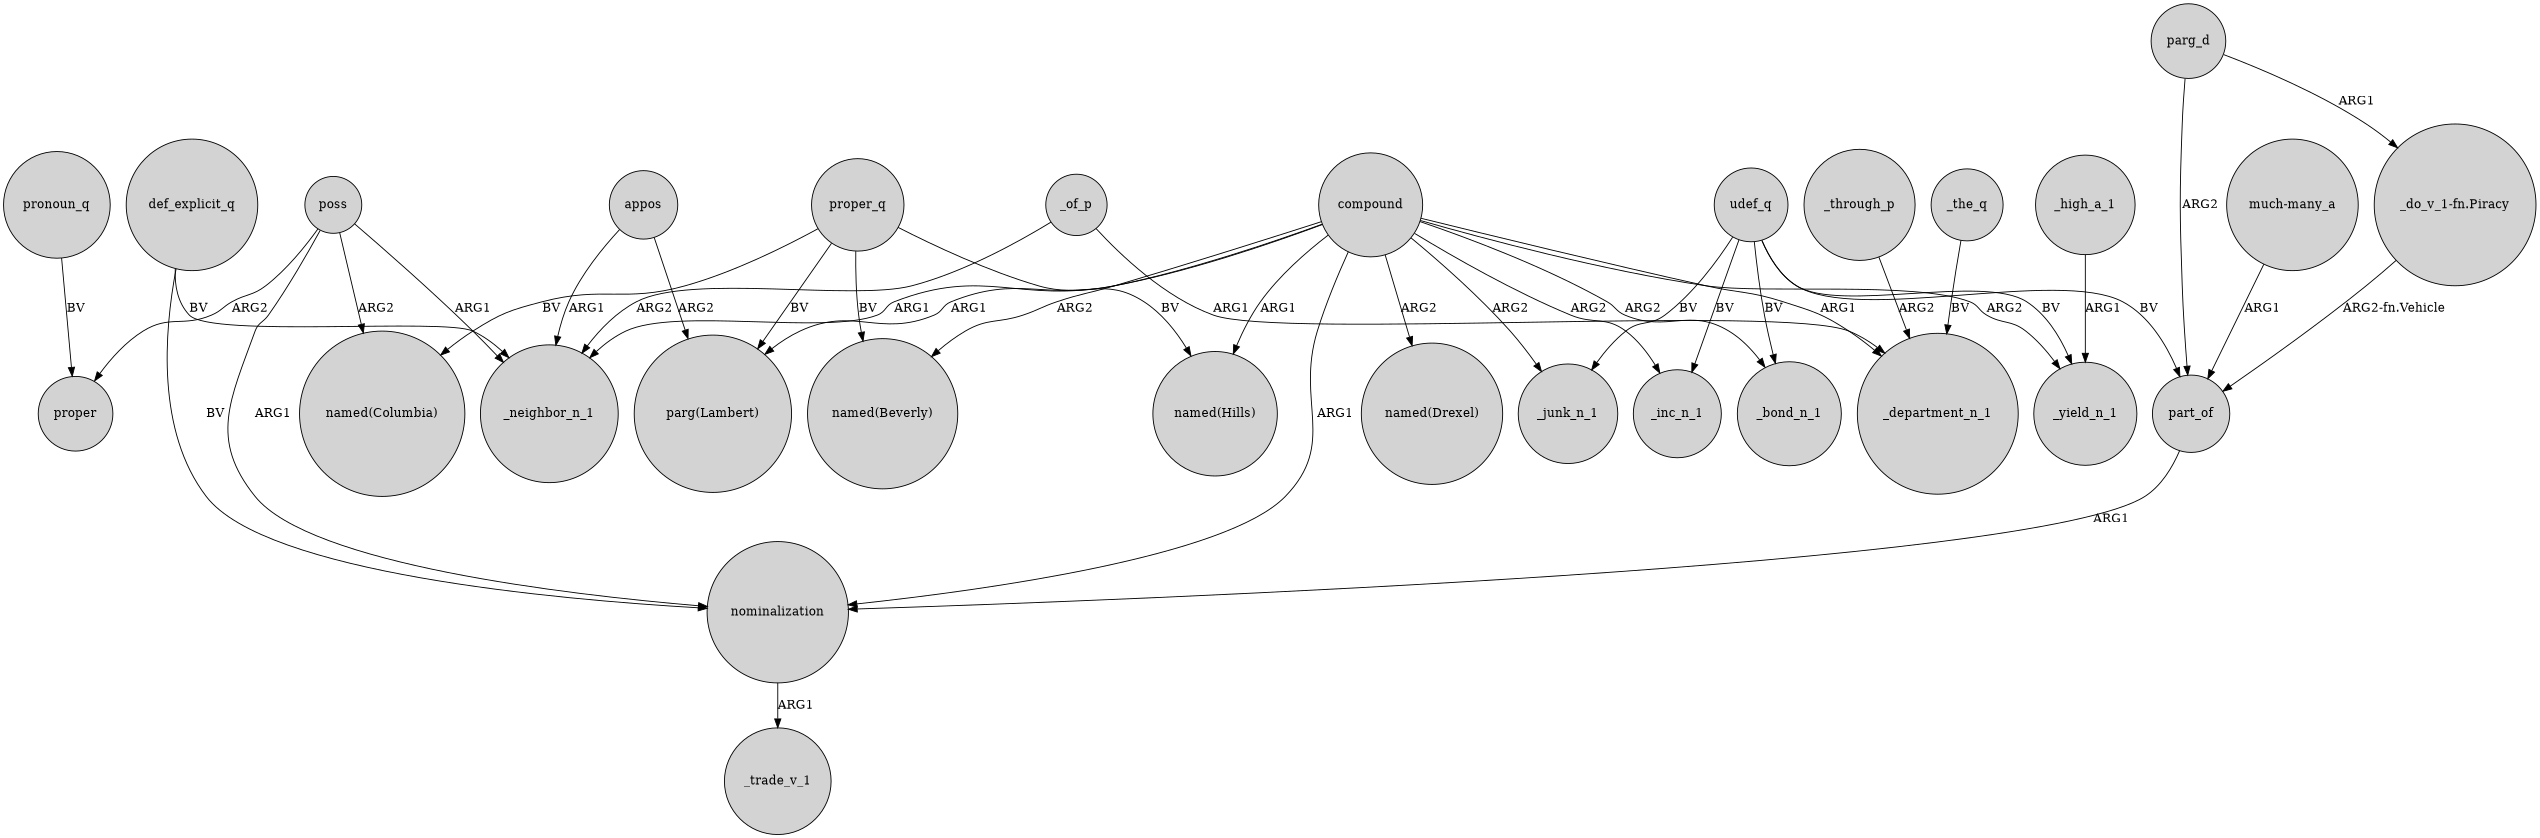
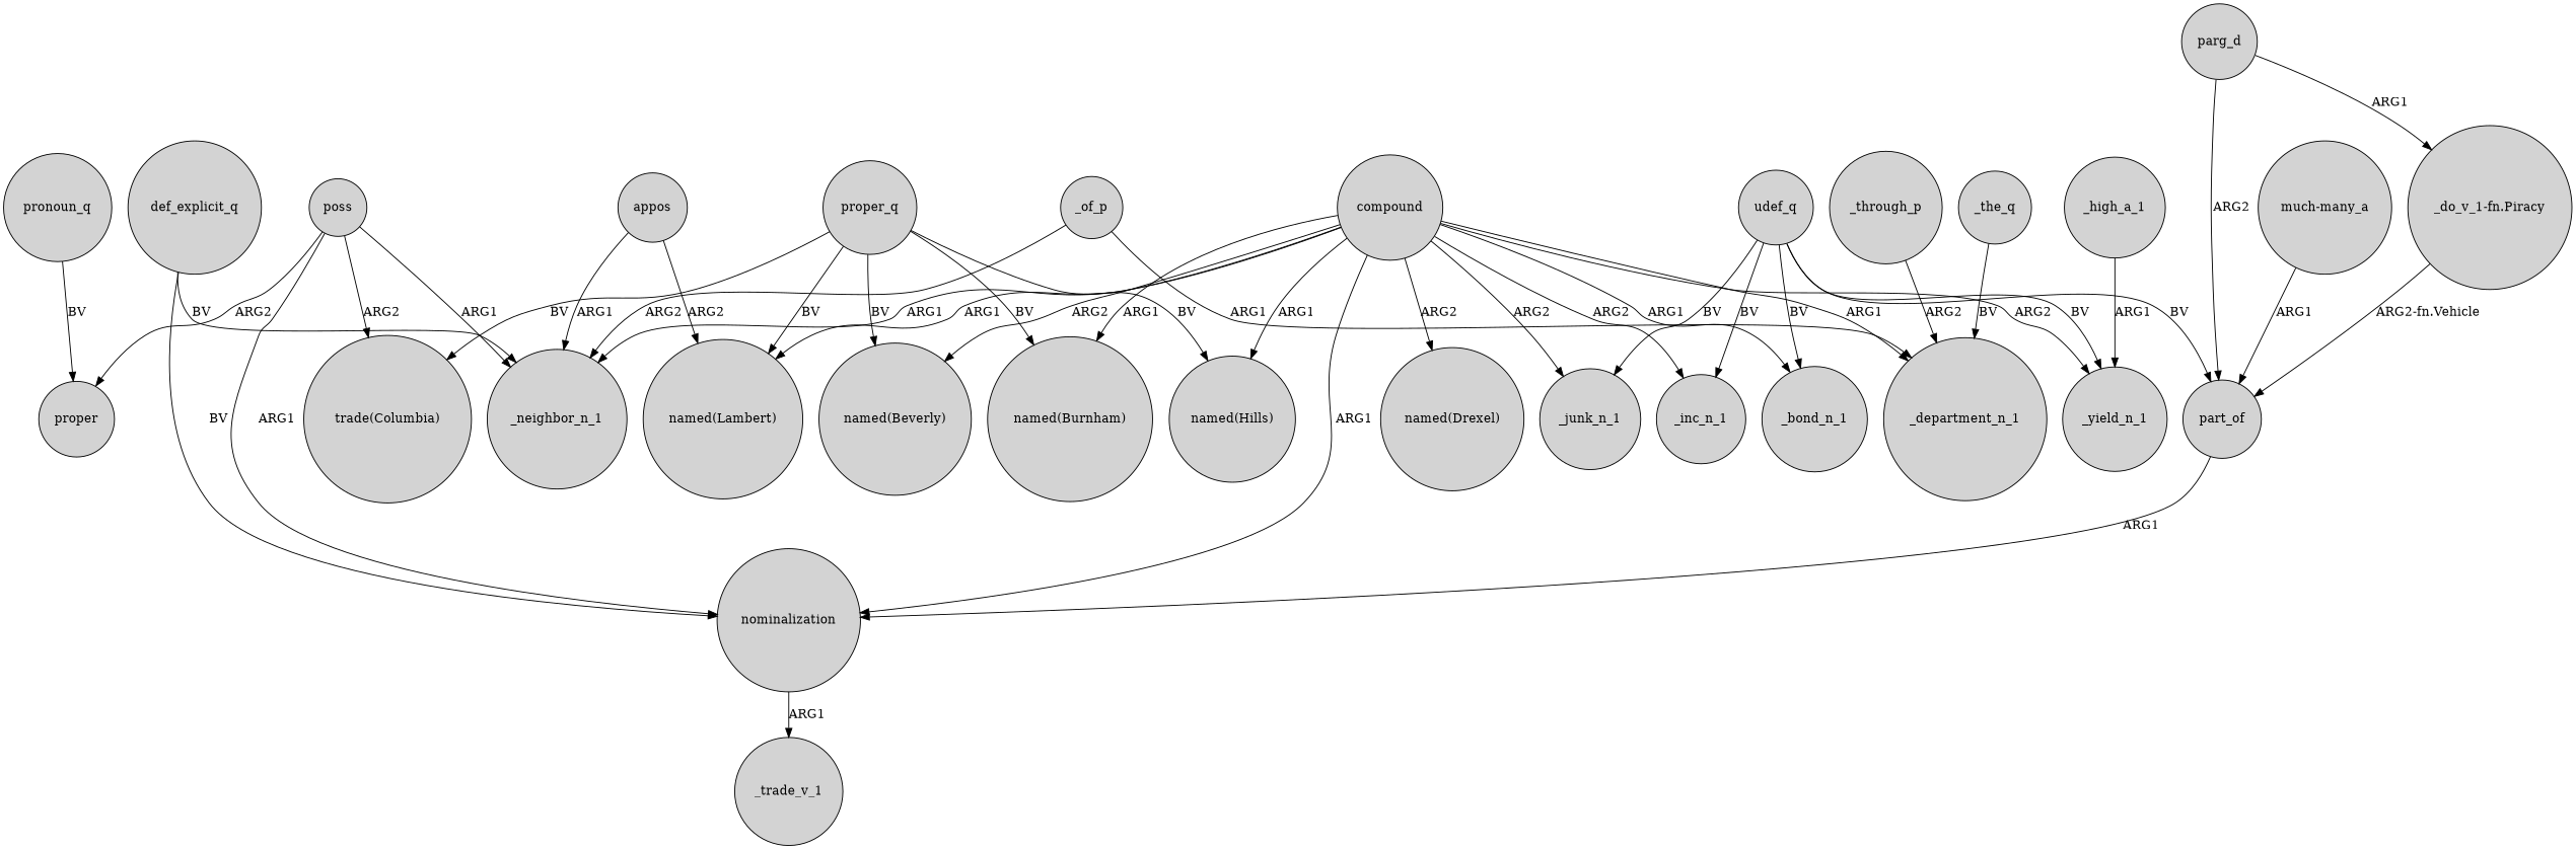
  digraph {
    node [shape=circle style=filled]
    appos
-   "named(Lambert)" [label="parg(Lambert)"]
+   "named(Lambert)"
    _neighbor_n_1
    udef_q
    _bond_n_1
    part_of
    _yield_n_1
    _junk_n_1
    _inc_n_1
    nominalization
    compound
+   "named(Burnham)"
    _department_n_1
    "named(Drexel)"
    "named(Beverly)"
    "named(Hills)"
    _trade_v_1
    _through_p
    "_do_v_1-fn.Piracy"
    proper_q
-   "named(Columbia)"
+   "named(Columbia)" [label="trade(Columbia)"]
    poss
    n23 [label=proper]
    parg_d
    pronoun_q
    _the_q
    "much-many_a"
    def_explicit_q
    _high_a_1
    _of_p
    appos -> "named(Lambert)" [label=ARG2]
    appos -> _neighbor_n_1 [label=ARG1]
    udef_q -> _bond_n_1 [label=BV]
    udef_q -> part_of [label=BV]
    udef_q -> _yield_n_1 [label=BV]
    udef_q -> _junk_n_1 [label=BV]
    udef_q -> _inc_n_1 [label=BV]
    part_of -> nominalization [label=ARG1]
    nominalization -> _trade_v_1 [label=ARG1]
    compound -> "named(Lambert)" [label=ARG1]
    compound -> _neighbor_n_1 [label=ARG1]
-   compound -> _bond_n_1 [label=ARG2]
+   compound -> _bond_n_1 [label=ARG1]
    compound -> _yield_n_1 [label=ARG2]
    compound -> _junk_n_1 [label=ARG2]
    compound -> _inc_n_1 [label=ARG2]
    compound -> nominalization [label=ARG1]
+   compound -> "named(Burnham)" [label=ARG1]
    compound -> _department_n_1 [label=ARG1]
    compound -> "named(Drexel)" [label=ARG2]
    compound -> "named(Beverly)" [label=ARG2]
    compound -> "named(Hills)" [label=ARG1]
    _through_p -> _department_n_1 [label=ARG2]
    "_do_v_1-fn.Piracy" -> part_of [label="ARG2-fn.Vehicle"]
    proper_q -> "named(Lambert)" [label=BV]
+   proper_q -> "named(Burnham)" [label=BV]
    proper_q -> "named(Beverly)" [label=BV]
    proper_q -> "named(Hills)" [label=BV]
    proper_q -> "named(Columbia)" [label=BV]
    poss -> _neighbor_n_1 [label=ARG1]
    poss -> nominalization [label=ARG1]
    poss -> "named(Columbia)" [label=ARG2]
    poss -> n23 [label=ARG2]
    parg_d -> part_of [label=ARG2]
    parg_d -> "_do_v_1-fn.Piracy" [label=ARG1]
    pronoun_q -> n23 [label=BV]
    _the_q -> _department_n_1 [label=BV]
    "much-many_a" -> part_of [label=ARG1]
    def_explicit_q -> _neighbor_n_1 [label=BV]
    def_explicit_q -> nominalization [label=BV]
    _high_a_1 -> _yield_n_1 [label=ARG1]
    _of_p -> _neighbor_n_1 [label=ARG2]
    _of_p -> _department_n_1 [label=ARG1]
  }
